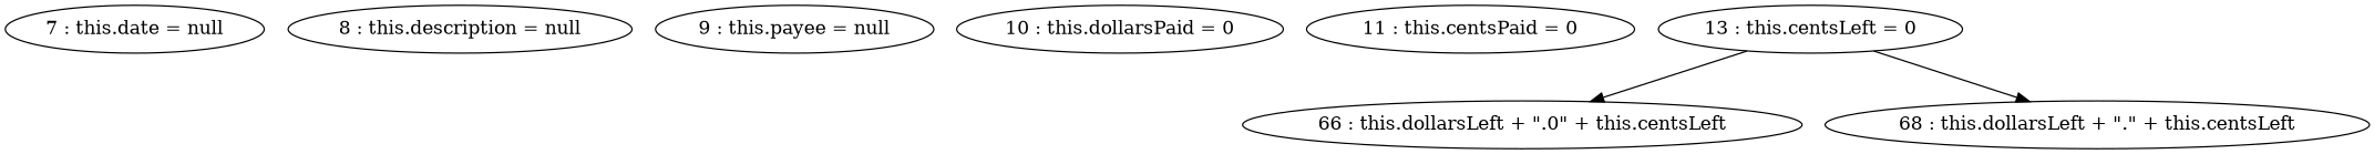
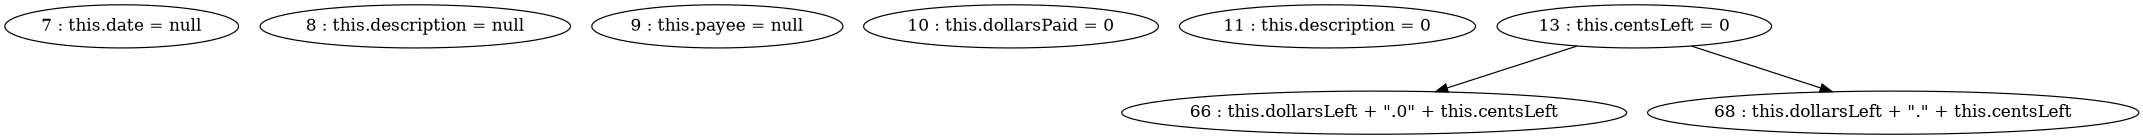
  digraph {
    "7 : this.date = null"
    "8 : this.description = null"
    "9 : this.payee = null"
    "10 : this.dollarsPaid = 0"
-   "11 : this.centsPaid = 0"
+   "11 : this.centsPaid = 0" [label="11 : this.description = 0"]
    "13 : this.centsLeft = 0"
    "66 : this.dollarsLeft + \".0\" + this.centsLeft"
    "68 : this.dollarsLeft + \".\" + this.centsLeft"
    "13 : this.centsLeft = 0" -> "66 : this.dollarsLeft + \".0\" + this.centsLeft"
    "13 : this.centsLeft = 0" -> "68 : this.dollarsLeft + \".\" + this.centsLeft"
  }
